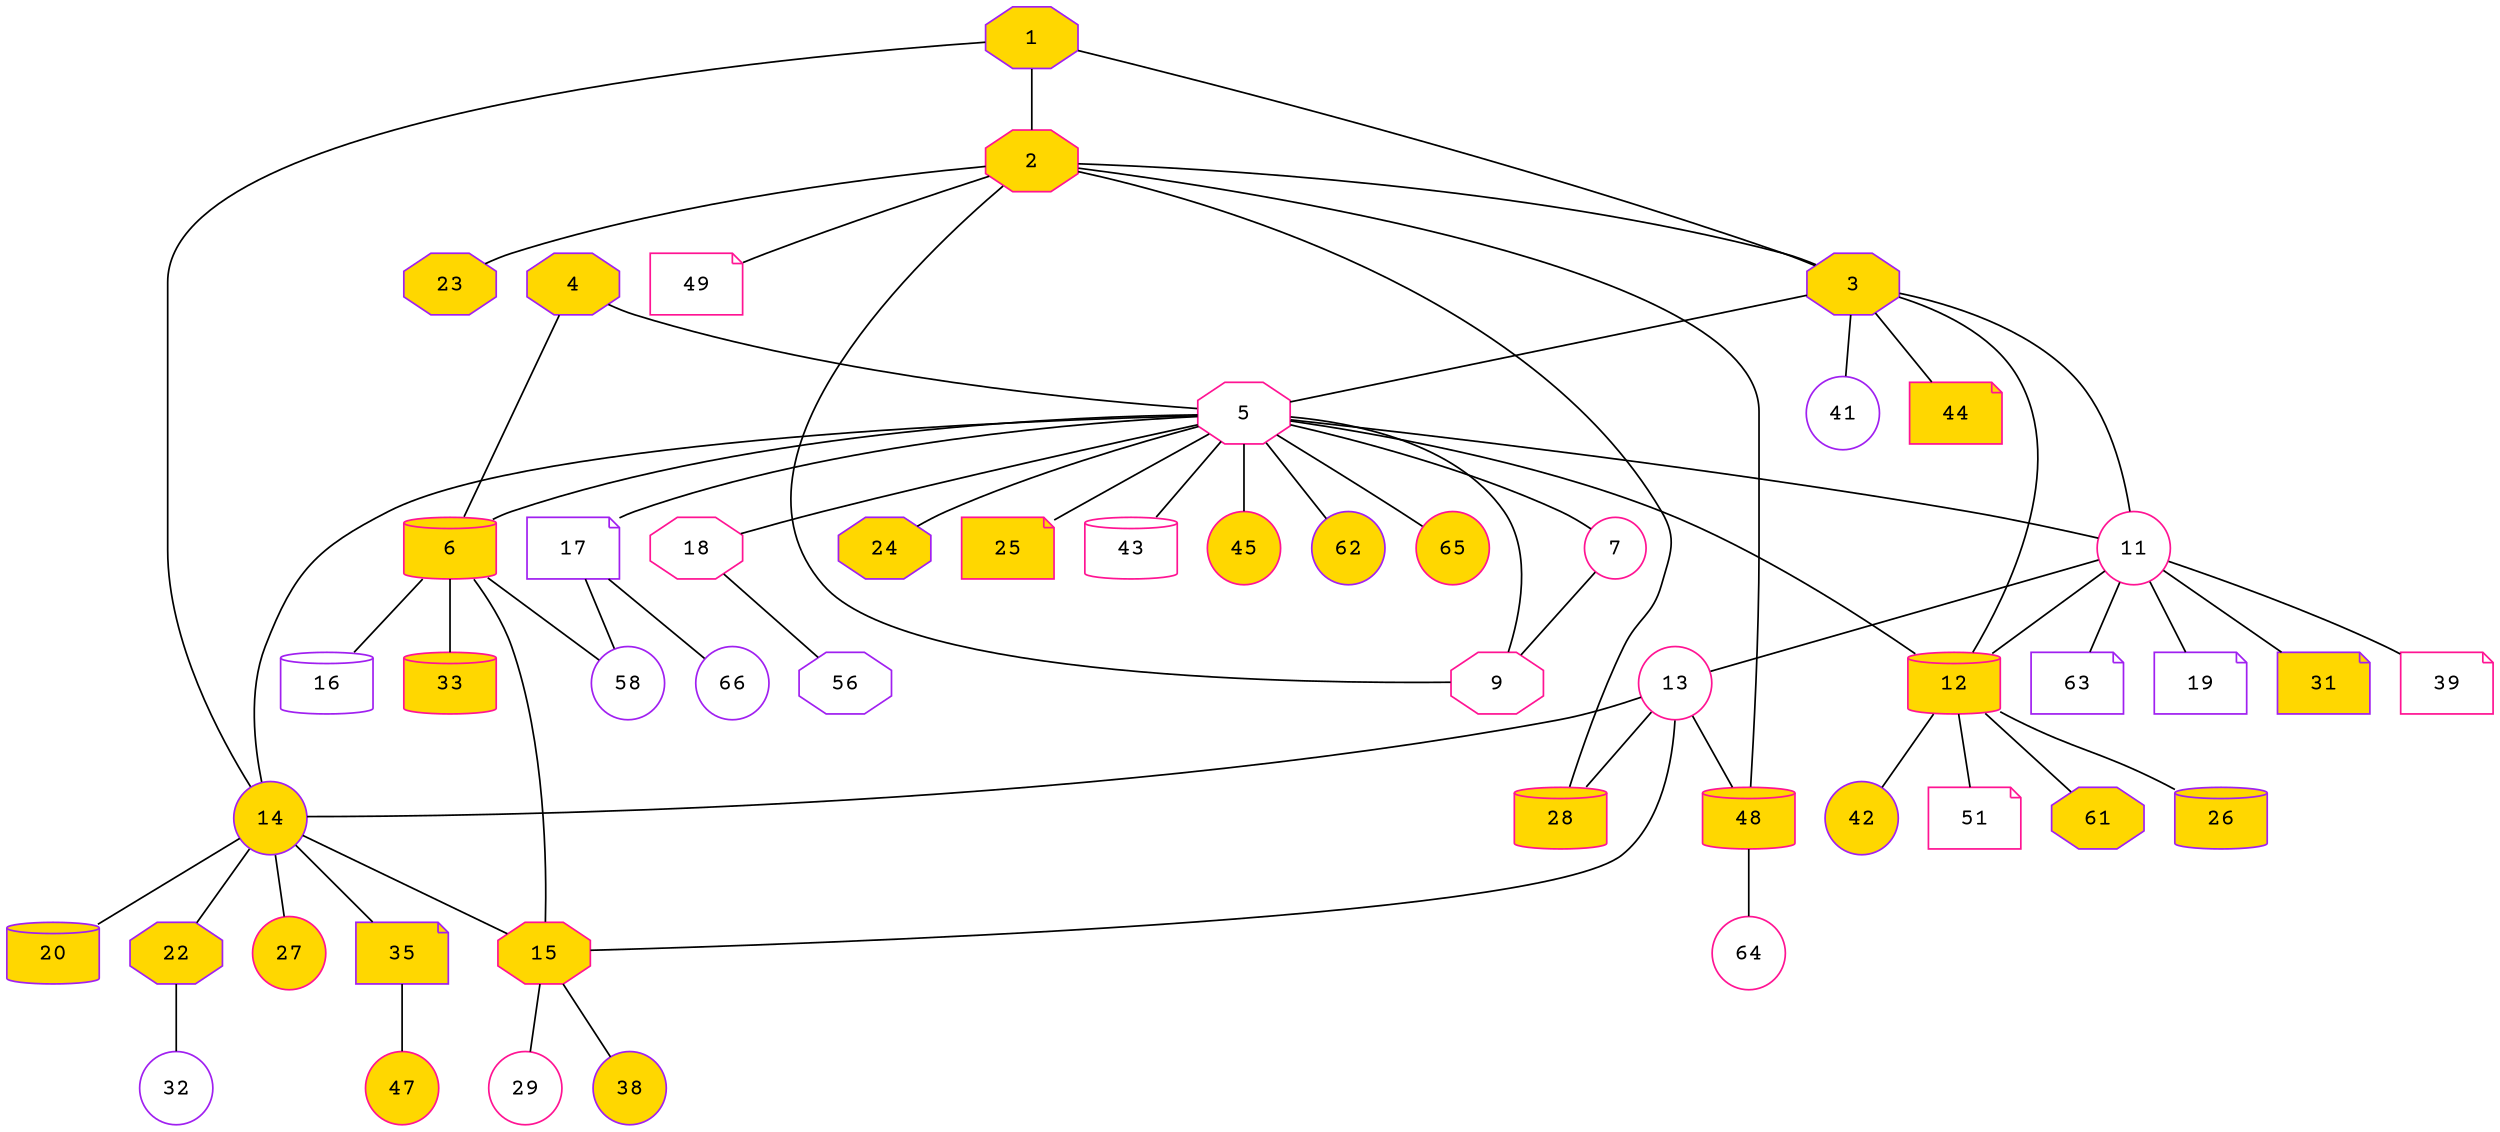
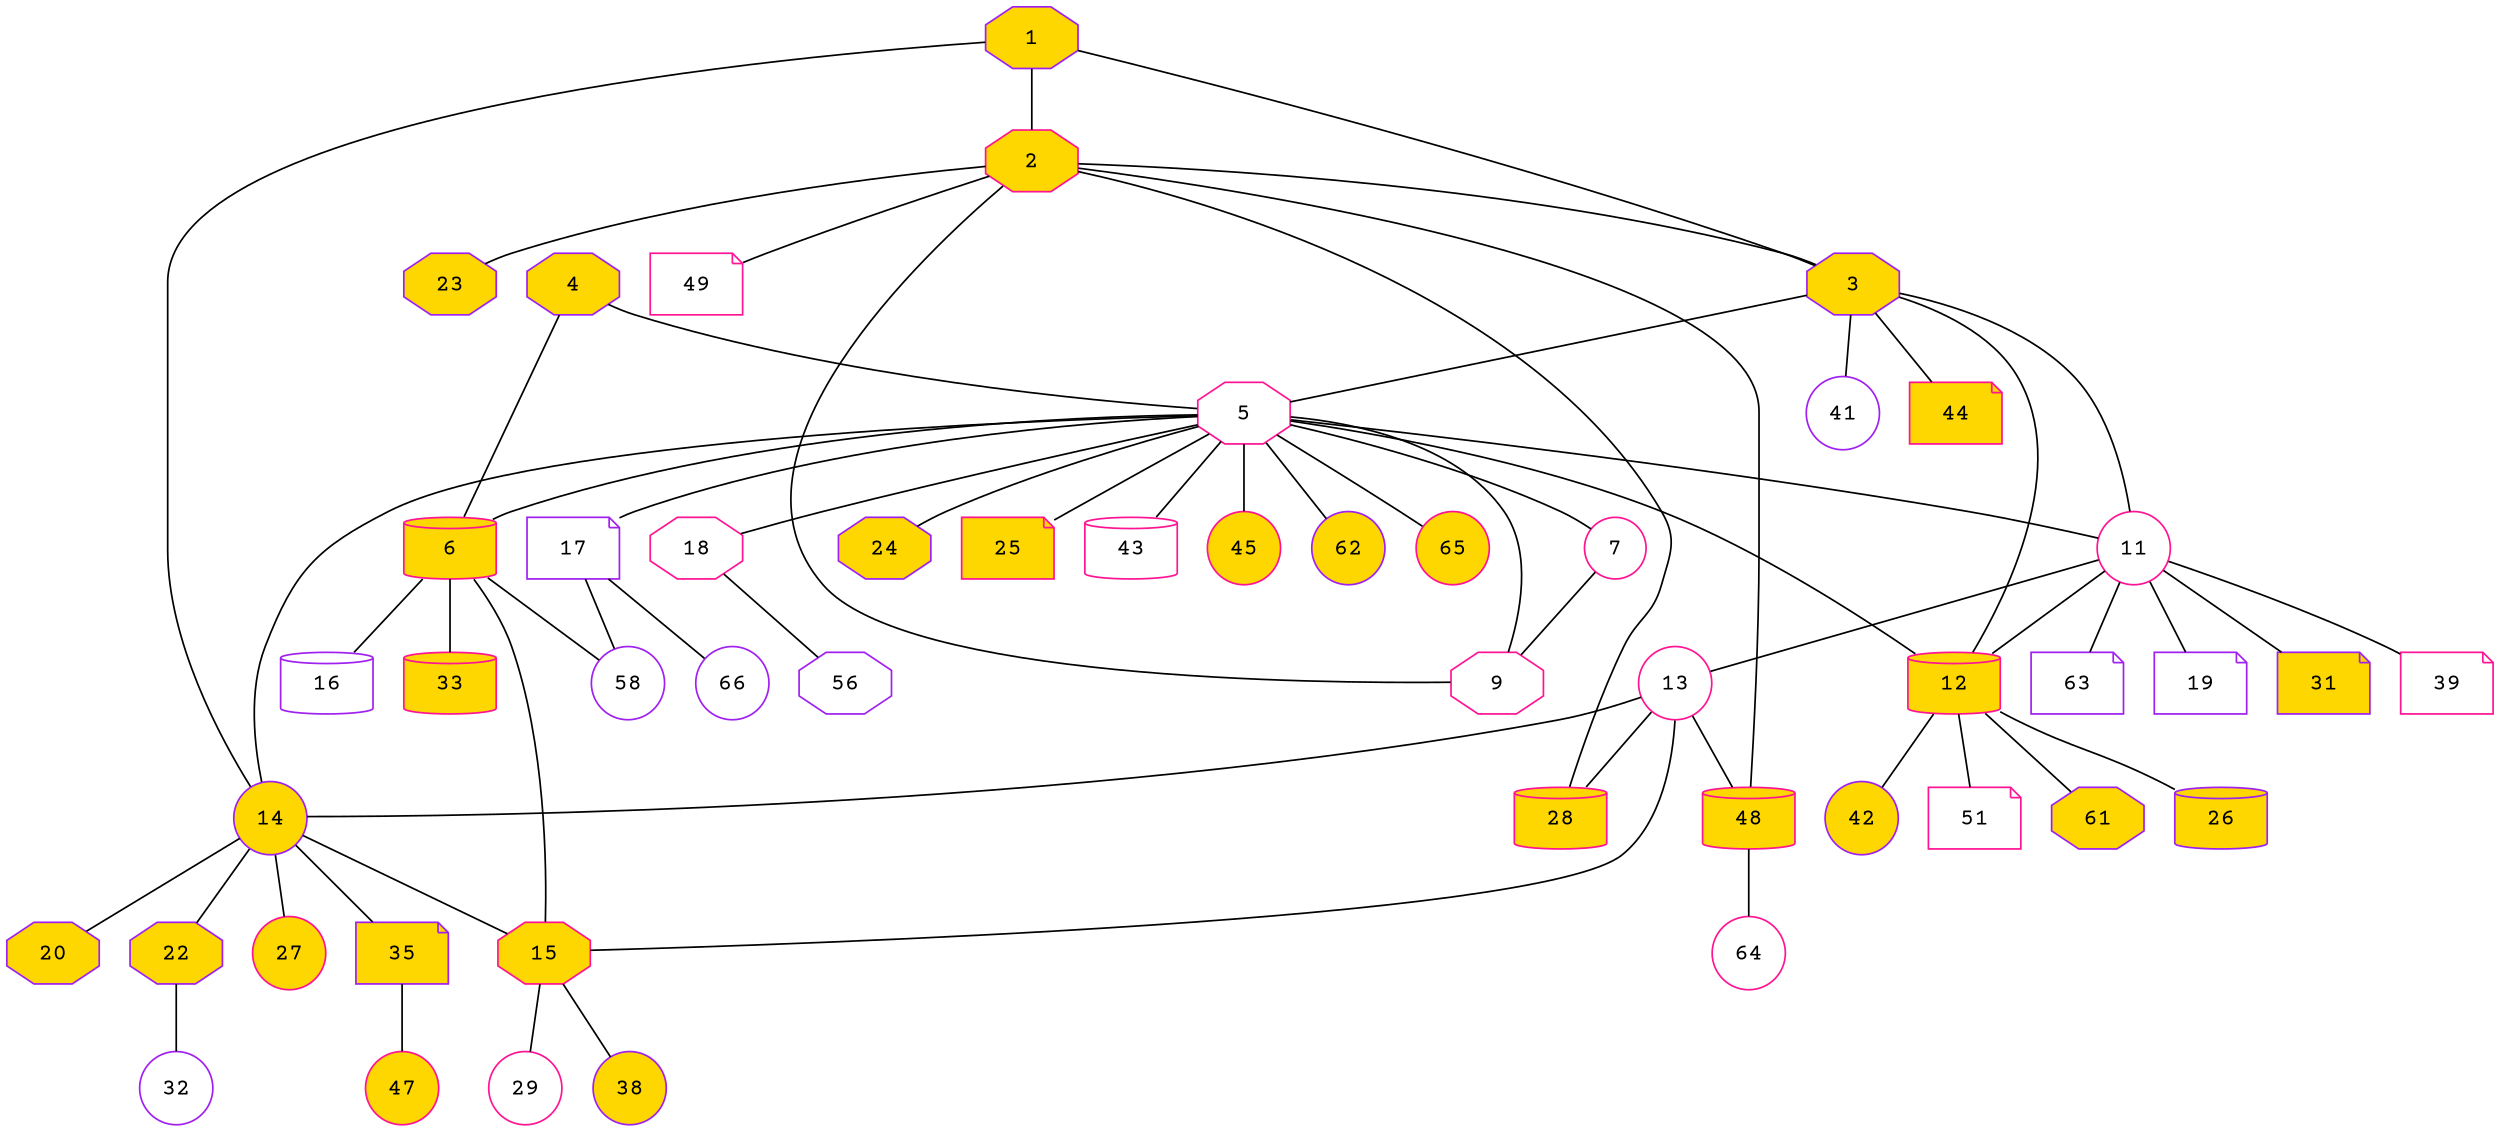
  graph {
    fontname="Courier Prime"
    node [color=deeppink fillcolor=gold fontname="Courier Prime" shape=circle style=filled]
    edge [fontname="Courier Prime"]
    2 [shape=octagon super="+34"]
    3 [color=purple shape=octagon super="+10"]
    9 [fillcolor=white shape=octagon]
    23 [color=purple shape=octagon super="+40"]
    28 [shape=cylinder super="+37"]
    48 [shape=cylinder]
    49 [fillcolor=white shape=note]
    1 [color=purple shape=octagon]
    14 [color=purple super="+57"]
    5 [fillcolor=white shape=octagon super="+8"]
    11 [fillcolor=white super="+30"]
    12 [shape=cylinder super="+46"]
    41 [color=purple fillcolor=white]
    44 [shape=note]
    15 [shape=octagon super="+52"]
-   20 [color=purple shape=cylinder]
+   20 [color=purple shape=octagon]
    22 [color=purple shape=octagon]
    27
    35 [color=purple shape=note super="+36"]
    64 [fillcolor=white]
    6 [shape=cylinder super="+21"]
    7 [fillcolor=white]
    17 [color=purple fillcolor=white shape=note super="+50"]
    18 [fillcolor=white shape=octagon]
    24 [color=purple shape=octagon super="+54"]
    25 [shape=note super="+60"]
    43 [fillcolor=white shape=cylinder]
    45
    62 [color=purple]
    65
    13 [fillcolor=white super="+55"]
    19 [color=purple fillcolor=white shape=note]
    31 [color=purple shape=note]
    39 [fillcolor=white shape=note]
    63 [color=purple fillcolor=white shape=note]
    26 [color=purple shape=cylinder]
    42 [color=purple]
    51 [fillcolor=white shape=note]
    61 [color=purple shape=octagon]
    4 [color=purple shape=octagon]
    16 [color=purple fillcolor=white shape=cylinder]
    33 [shape=cylinder]
    58 [color=purple fillcolor=white super="+59"]
    66 [color=purple fillcolor=white]
    56 [color=purple fillcolor=white shape=octagon]
    29 [fillcolor=white]
    38 [color=purple]
    32 [color=purple fillcolor=white super="+53"]
    47
    2 -- 3
    2 -- 9
    2 -- 23
    2 -- 28
    2 -- 48
    2 -- 49
    3 -- 5
    3 -- 11
    3 -- 12
    3 -- 41
    3 -- 44
    48 -- 64
    1 -- 2
    1 -- 3
    1 -- 14
    14 -- 15
    14 -- 20
    14 -- 22
    14 -- 27
    14 -- 35
    5 -- 9
    5 -- 14
    5 -- 11
    5 -- 12 [weight=2]
    5 -- 6
    5 -- 7
    5 -- 17
    5 -- 18
    5 -- 24
    5 -- 25
    5 -- 43
    5 -- 45
    5 -- 62
    5 -- 65
    11 -- 12
    11 -- 13
    11 -- 19
    11 -- 31
    11 -- 39
    11 -- 63
    12 -- 26
    12 -- 42
    12 -- 51
    12 -- 61
    15 -- 29
    15 -- 38
    22 -- 32
    35 -- 47
    6 -- 15
    6 -- 16
    6 -- 33
    6 -- 58
    7 -- 9
    17 -- 58
    17 -- 66
    18 -- 56
    13 -- 28
    13 -- 48
    13 -- 14
    13 -- 15
    4 -- 5
    4 -- 6
  }
